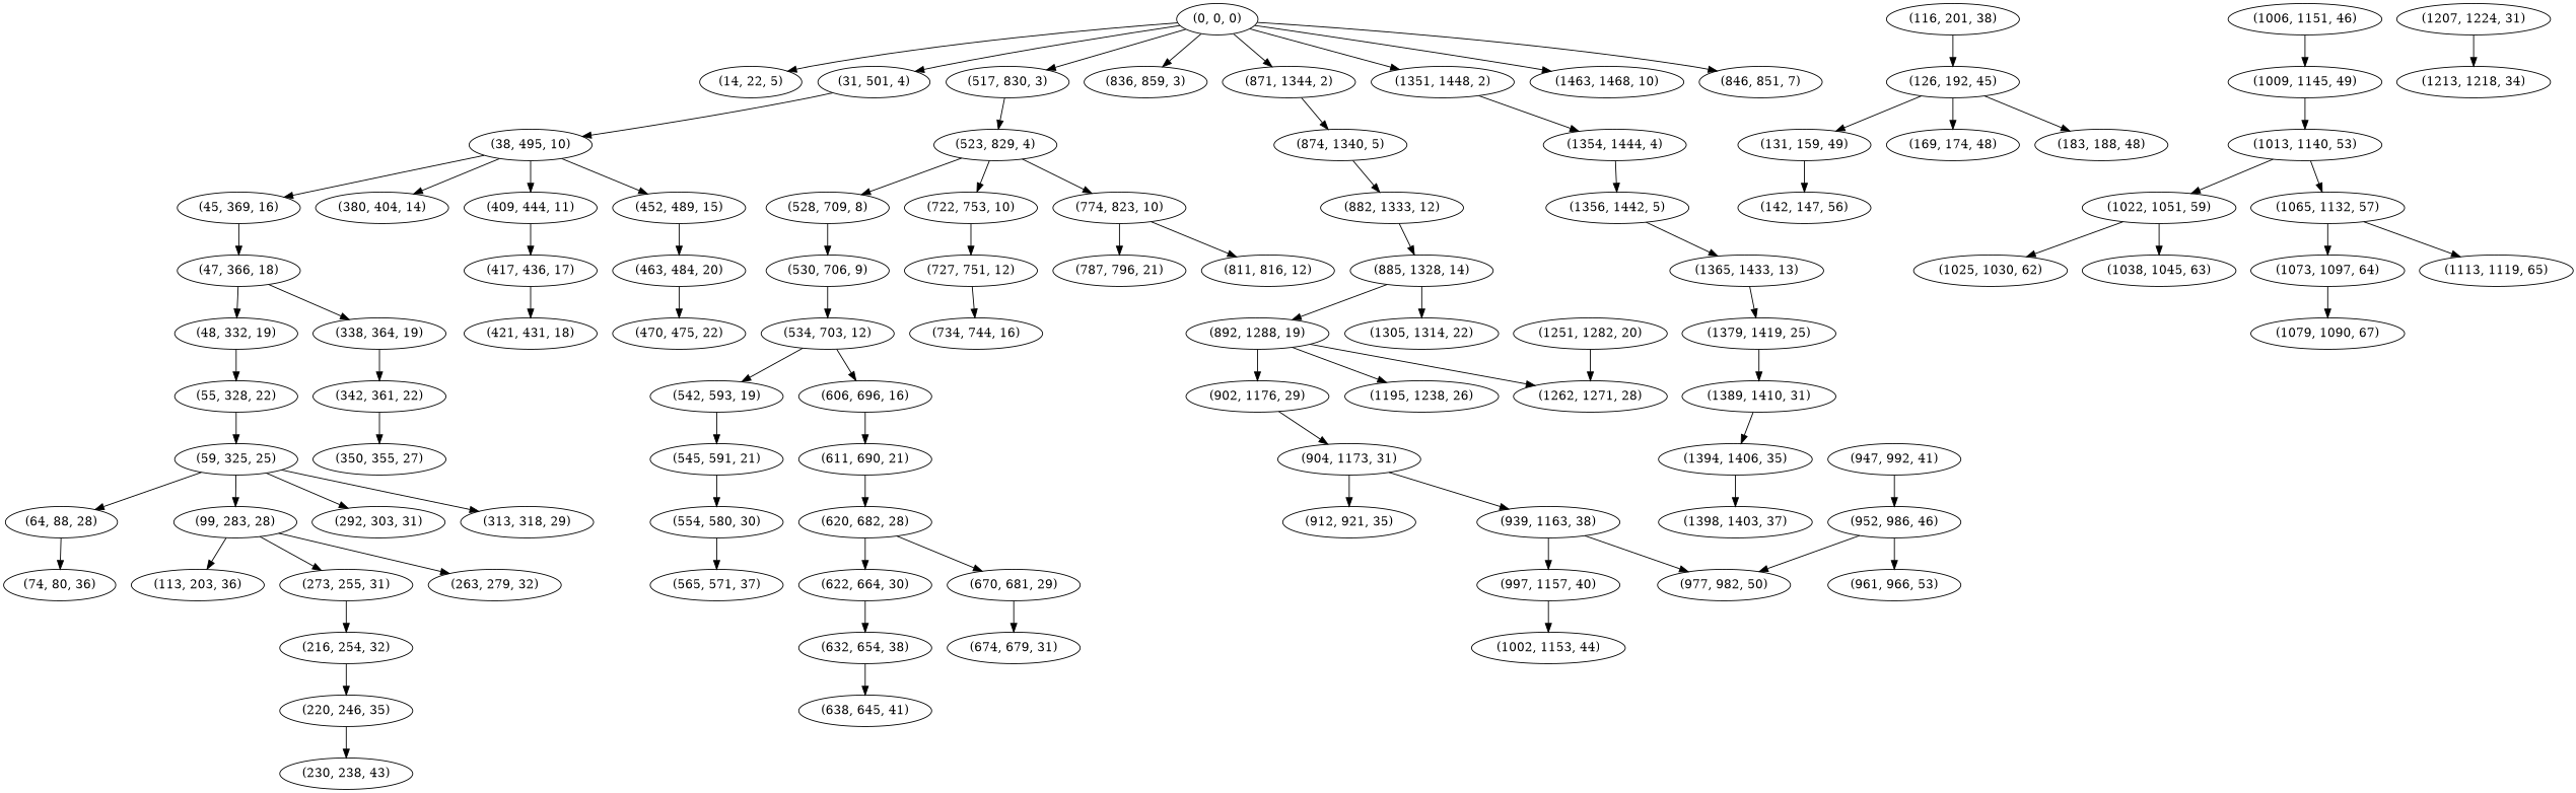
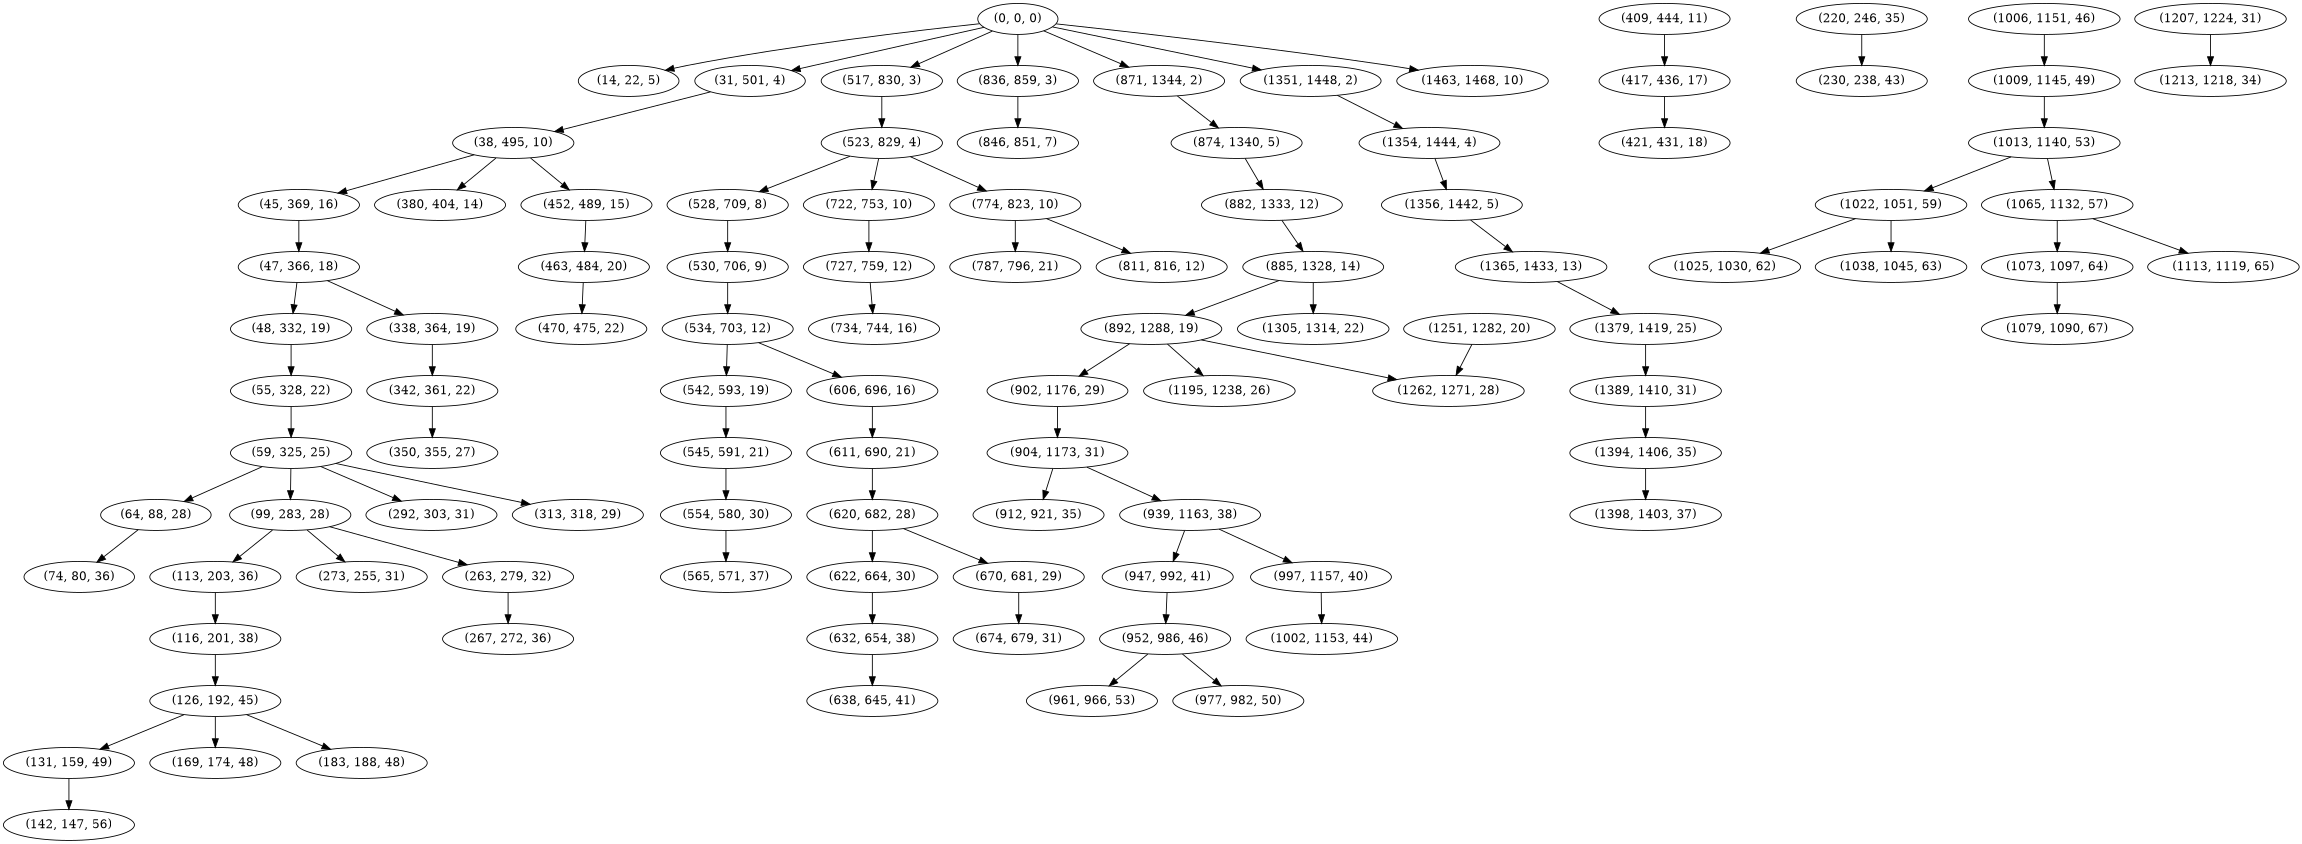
  digraph {
    "(0, 0, 0)"
    "(14, 22, 5)"
    "(31, 501, 4)"
    "(517, 830, 3)"
    "(836, 859, 3)"
    "(871, 1344, 2)"
    "(1351, 1448, 2)"
    "(1463, 1468, 10)"
    "(38, 495, 10)"
    "(523, 829, 4)"
    "(846, 851, 7)"
    "(874, 1340, 5)"
    "(1354, 1444, 4)"
    "(45, 369, 16)"
    "(380, 404, 14)"
    "(409, 444, 11)"
    "(452, 489, 15)"
    "(47, 366, 18)"
    "(417, 436, 17)"
    "(463, 484, 20)"
    "(48, 332, 19)"
    "(338, 364, 19)"
    "(55, 328, 22)"
    "(342, 361, 22)"
    "(59, 325, 25)"
    "(64, 88, 28)"
    "(99, 283, 28)"
    "(292, 303, 31)"
    "(313, 318, 29)"
    "(74, 80, 36)"
    "(113, 203, 36)"
    n32 [label="(273, 255, 31)"]
    "(263, 279, 32)"
    "(116, 201, 38)"
-   "(216, 254, 32)"
+   "(267, 272, 36)"
    "(126, 192, 45)"
    "(131, 159, 49)"
    "(169, 174, 48)"
    "(183, 188, 48)"
    "(142, 147, 56)"
    "(220, 246, 35)"
    "(230, 238, 43)"
    "(350, 355, 27)"
    "(421, 431, 18)"
    "(470, 475, 22)"
    "(528, 709, 8)"
    "(722, 753, 10)"
    "(774, 823, 10)"
    "(530, 706, 9)"
-   "(727, 751, 12)"
+   "(727, 751, 12)" [label="(727, 759, 12)"]
    "(787, 796, 21)"
    "(811, 816, 12)"
    "(534, 703, 12)"
    "(542, 593, 19)"
    "(606, 696, 16)"
    "(545, 591, 21)"
    "(611, 690, 21)"
    "(554, 580, 30)"
    "(565, 571, 37)"
    "(620, 682, 28)"
    "(622, 664, 30)"
    "(670, 681, 29)"
    "(632, 654, 38)"
    "(674, 679, 31)"
    "(638, 645, 41)"
    "(734, 744, 16)"
    "(882, 1333, 12)"
    "(885, 1328, 14)"
    "(892, 1288, 19)"
    "(1305, 1314, 22)"
    "(902, 1176, 29)"
    "(1195, 1238, 26)"
    "(1262, 1271, 28)"
    "(904, 1173, 31)"
    "(1251, 1282, 20)"
    "(912, 921, 35)"
    "(939, 1163, 38)"
    "(947, 992, 41)"
    "(997, 1157, 40)"
    "(952, 986, 46)"
    "(1002, 1153, 44)"
    "(961, 966, 53)"
    "(977, 982, 50)"
    "(1006, 1151, 46)"
    "(1009, 1145, 49)"
    "(1013, 1140, 53)"
    "(1022, 1051, 59)"
    "(1065, 1132, 57)"
    "(1025, 1030, 62)"
    "(1038, 1045, 63)"
    "(1073, 1097, 64)"
    "(1113, 1119, 65)"
    "(1079, 1090, 67)"
    "(1207, 1224, 31)"
    "(1213, 1218, 34)"
    "(1356, 1442, 5)"
    "(1365, 1433, 13)"
    "(1379, 1419, 25)"
    "(1389, 1410, 31)"
    "(1394, 1406, 35)"
    "(1398, 1403, 37)"
    "(0, 0, 0)" -> "(14, 22, 5)"
    "(0, 0, 0)" -> "(31, 501, 4)"
    "(0, 0, 0)" -> "(517, 830, 3)"
    "(0, 0, 0)" -> "(836, 859, 3)"
    "(0, 0, 0)" -> "(871, 1344, 2)"
    "(0, 0, 0)" -> "(1351, 1448, 2)"
    "(0, 0, 0)" -> "(1463, 1468, 10)"
    "(31, 501, 4)" -> "(38, 495, 10)"
    "(517, 830, 3)" -> "(523, 829, 4)"
-   "(0, 0, 0)" -> "(846, 851, 7)"
+   "(836, 859, 3)" -> "(846, 851, 7)"
    "(871, 1344, 2)" -> "(874, 1340, 5)"
    "(1351, 1448, 2)" -> "(1354, 1444, 4)"
    "(38, 495, 10)" -> "(45, 369, 16)"
    "(38, 495, 10)" -> "(380, 404, 14)"
-   "(38, 495, 10)" -> "(409, 444, 11)"
    "(38, 495, 10)" -> "(452, 489, 15)"
    "(523, 829, 4)" -> "(528, 709, 8)"
    "(523, 829, 4)" -> "(722, 753, 10)"
    "(523, 829, 4)" -> "(774, 823, 10)"
    "(874, 1340, 5)" -> "(882, 1333, 12)"
    "(1354, 1444, 4)" -> "(1356, 1442, 5)"
    "(45, 369, 16)" -> "(47, 366, 18)"
    "(409, 444, 11)" -> "(417, 436, 17)"
    "(452, 489, 15)" -> "(463, 484, 20)"
    "(47, 366, 18)" -> "(48, 332, 19)"
    "(47, 366, 18)" -> "(338, 364, 19)"
    "(417, 436, 17)" -> "(421, 431, 18)"
    "(463, 484, 20)" -> "(470, 475, 22)"
    "(48, 332, 19)" -> "(55, 328, 22)"
    "(338, 364, 19)" -> "(342, 361, 22)"
    "(55, 328, 22)" -> "(59, 325, 25)"
    "(342, 361, 22)" -> "(350, 355, 27)"
    "(59, 325, 25)" -> "(64, 88, 28)"
    "(59, 325, 25)" -> "(99, 283, 28)"
    "(59, 325, 25)" -> "(292, 303, 31)"
    "(59, 325, 25)" -> "(313, 318, 29)"
    "(64, 88, 28)" -> "(74, 80, 36)"
    "(99, 283, 28)" -> "(113, 203, 36)"
    "(99, 283, 28)" -> n32
    "(99, 283, 28)" -> "(263, 279, 32)"
-   n32 -> "(216, 254, 32)"
+   "(113, 203, 36)" -> "(116, 201, 38)"
+   "(263, 279, 32)" -> "(267, 272, 36)"
    "(116, 201, 38)" -> "(126, 192, 45)"
-   "(216, 254, 32)" -> "(220, 246, 35)"
    "(126, 192, 45)" -> "(131, 159, 49)"
    "(126, 192, 45)" -> "(169, 174, 48)"
    "(126, 192, 45)" -> "(183, 188, 48)"
    "(131, 159, 49)" -> "(142, 147, 56)"
    "(220, 246, 35)" -> "(230, 238, 43)"
    "(528, 709, 8)" -> "(530, 706, 9)"
    "(722, 753, 10)" -> "(727, 751, 12)"
    "(774, 823, 10)" -> "(787, 796, 21)"
    "(774, 823, 10)" -> "(811, 816, 12)"
    "(530, 706, 9)" -> "(534, 703, 12)"
    "(727, 751, 12)" -> "(734, 744, 16)"
    "(534, 703, 12)" -> "(542, 593, 19)"
    "(534, 703, 12)" -> "(606, 696, 16)"
    "(542, 593, 19)" -> "(545, 591, 21)"
    "(606, 696, 16)" -> "(611, 690, 21)"
    "(545, 591, 21)" -> "(554, 580, 30)"
    "(611, 690, 21)" -> "(620, 682, 28)"
    "(554, 580, 30)" -> "(565, 571, 37)"
    "(620, 682, 28)" -> "(622, 664, 30)"
    "(620, 682, 28)" -> "(670, 681, 29)"
    "(622, 664, 30)" -> "(632, 654, 38)"
    "(670, 681, 29)" -> "(674, 679, 31)"
    "(632, 654, 38)" -> "(638, 645, 41)"
    "(882, 1333, 12)" -> "(885, 1328, 14)"
    "(885, 1328, 14)" -> "(892, 1288, 19)"
    "(885, 1328, 14)" -> "(1305, 1314, 22)"
    "(892, 1288, 19)" -> "(902, 1176, 29)"
    "(892, 1288, 19)" -> "(1195, 1238, 26)"
    "(892, 1288, 19)" -> "(1262, 1271, 28)"
    "(902, 1176, 29)" -> "(904, 1173, 31)"
    "(904, 1173, 31)" -> "(912, 921, 35)"
    "(904, 1173, 31)" -> "(939, 1163, 38)"
    "(1251, 1282, 20)" -> "(1262, 1271, 28)"
-   "(939, 1163, 38)" -> "(977, 982, 50)"
+   "(939, 1163, 38)" -> "(947, 992, 41)"
    "(939, 1163, 38)" -> "(997, 1157, 40)"
    "(947, 992, 41)" -> "(952, 986, 46)"
    "(997, 1157, 40)" -> "(1002, 1153, 44)"
    "(952, 986, 46)" -> "(961, 966, 53)"
    "(952, 986, 46)" -> "(977, 982, 50)"
    "(1006, 1151, 46)" -> "(1009, 1145, 49)"
    "(1009, 1145, 49)" -> "(1013, 1140, 53)"
    "(1013, 1140, 53)" -> "(1022, 1051, 59)"
    "(1013, 1140, 53)" -> "(1065, 1132, 57)"
    "(1022, 1051, 59)" -> "(1025, 1030, 62)"
    "(1022, 1051, 59)" -> "(1038, 1045, 63)"
    "(1065, 1132, 57)" -> "(1073, 1097, 64)"
    "(1065, 1132, 57)" -> "(1113, 1119, 65)"
    "(1073, 1097, 64)" -> "(1079, 1090, 67)"
    "(1207, 1224, 31)" -> "(1213, 1218, 34)"
    "(1356, 1442, 5)" -> "(1365, 1433, 13)"
    "(1365, 1433, 13)" -> "(1379, 1419, 25)"
    "(1379, 1419, 25)" -> "(1389, 1410, 31)"
    "(1389, 1410, 31)" -> "(1394, 1406, 35)"
    "(1394, 1406, 35)" -> "(1398, 1403, 37)"
  }
